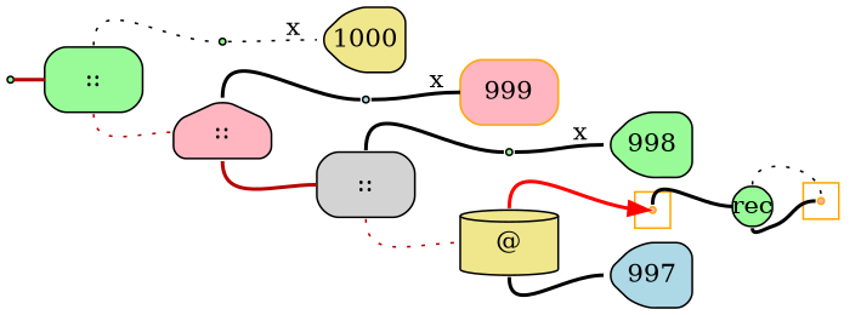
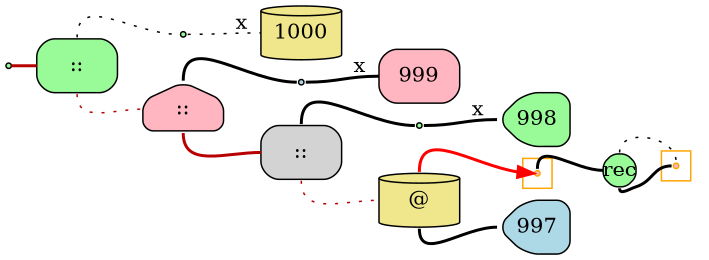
  digraph {
    labeldistance=0
    nodesep=.175
    rankdir=LR
    ranksep=.175
    node [color="#000000" fillcolor=palegreen fixedsize=true orientation=90 shape=point style="rounded,filled"]
    edge [arrowhead=none arrowtail=none headport=w style=bold tailport=n]
    ndcluster_nd207 [color=orange fillcolor=lightpink style=filled]
    ndcluster_nd162 [color=orange fillcolor=lightpink style=filled]
    n3 [height=.3 label=rec shape=octagon width=.3 orientation=""]
    nd1 [style=filled color="" orientation=""]
    n5 [label="::" shape=box orientation=""]
    n6 [label=" " color=""]
    n7 [fillcolor=lightpink label="::" shape=house orientation=""]
-   n8 [fillcolor=khaki label=1000 shape=house]
+   n8 [fillcolor=khaki label=1000 shape=cylinder]
    n9 [fillcolor=lightblue label=" " color=""]
    n10 [fillcolor=lightgrey label="::" shape=box orientation=""]
-   n11 [color=orange fillcolor=lightpink label=999 shape=box]
+   n11 [fillcolor=lightpink label=999 shape=box]
    n12 [fillcolor=khaki label="@" shape=cylinder]
    n13 [label=" " color=""]
    n14 [label=998 shape=house]
    n15 [fillcolor=lightblue label=997 shape=house]
    subgraph cluster_1 {
      color=orange
      style=fill
      ndcluster_nd207
    }
    subgraph cluster_2 {
      color=orange
      style=fill
      ndcluster_nd162
    }
    ndcluster_nd162 -> n3
    n3 -> ndcluster_nd207 [dir=back headport=n style=dotted]
    n3 -> ndcluster_nd207 [tailport=s]
    nd1 -> n5 [color="#b70000" tailport=e]
    n5 -> n6 [style=dotted]
    n5 -> n7 [color="#b70000" style=dotted tailport=s]
    n6 -> n8 [label=x style=dotted tailport=e]
    n7 -> n9
    n7 -> n10 [color="#b70000" tailport=s]
    n9 -> n11 [label=x tailport=e]
    n10 -> n12 [color="#b70000" style=dotted tailport=s]
    n10 -> n13
    n12 -> ndcluster_nd162 [arrowhead=normal color=red]
    n12 -> n15 [tailport=s]
    n13 -> n14 [label=x tailport=e]
  }
